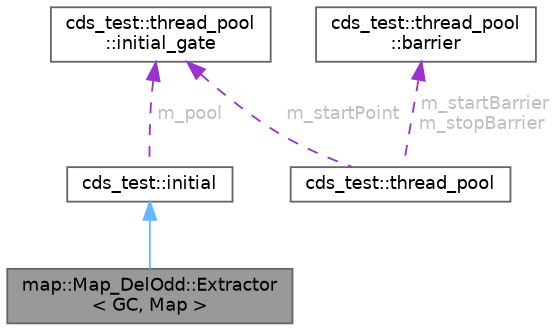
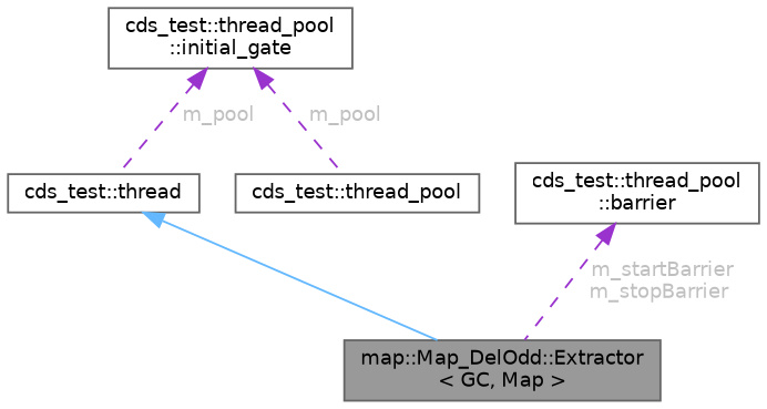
  digraph {
    node [color=gray40 fillcolor=white fontname=Helvetica fontsize=10 shape=box style=filled]
    edge [color=darkorchid3 dir=back fontname=Helvetica fontsize=10 labelfontname=Helvetica labelfontsize=10 style=dashed fontcolor=grey]
    n1 [fillcolor=grey60 fontcolor=black height=0.2 label="map::Map_DelOdd::Extractor\l\< GC, Map \>" width=0.4]
-   n2 [height=0.2 label="cds_test::initial" width=0.4]
+   n2 [height=0.2 label="cds_test::thread" width=0.4]
    n3 [height=0.2 label="cds_test::thread_pool" width=0.4]
    n4 [height=0.2 label="cds_test::thread_pool\l::initial_gate" width=0.4]
    n5 [height=0.2 label="cds_test::thread_pool\l::barrier" width=0.4]
    n2 -> n1 [color=steelblue1 style=solid fontcolor=""]
    n4 -> n2 [label=" m_pool"]
-   n4 -> n3 [label=" m_startPoint"]
-   n5 -> n3 [label=" m_startBarrier\nm_stopBarrier"]
+   n4 -> n3 [label=" m_pool"]
+   n5 -> n1 [label=" m_startBarrier\nm_stopBarrier"]
  }
